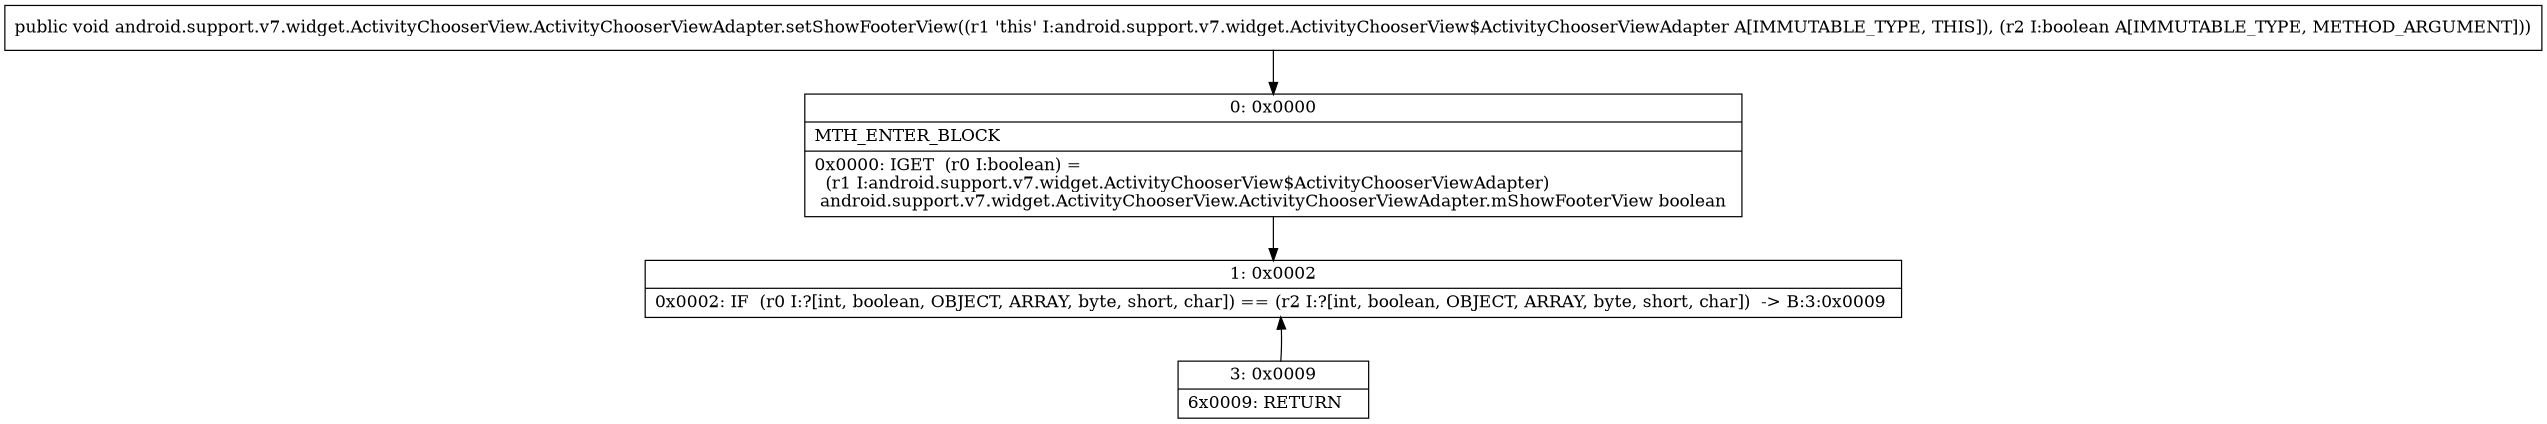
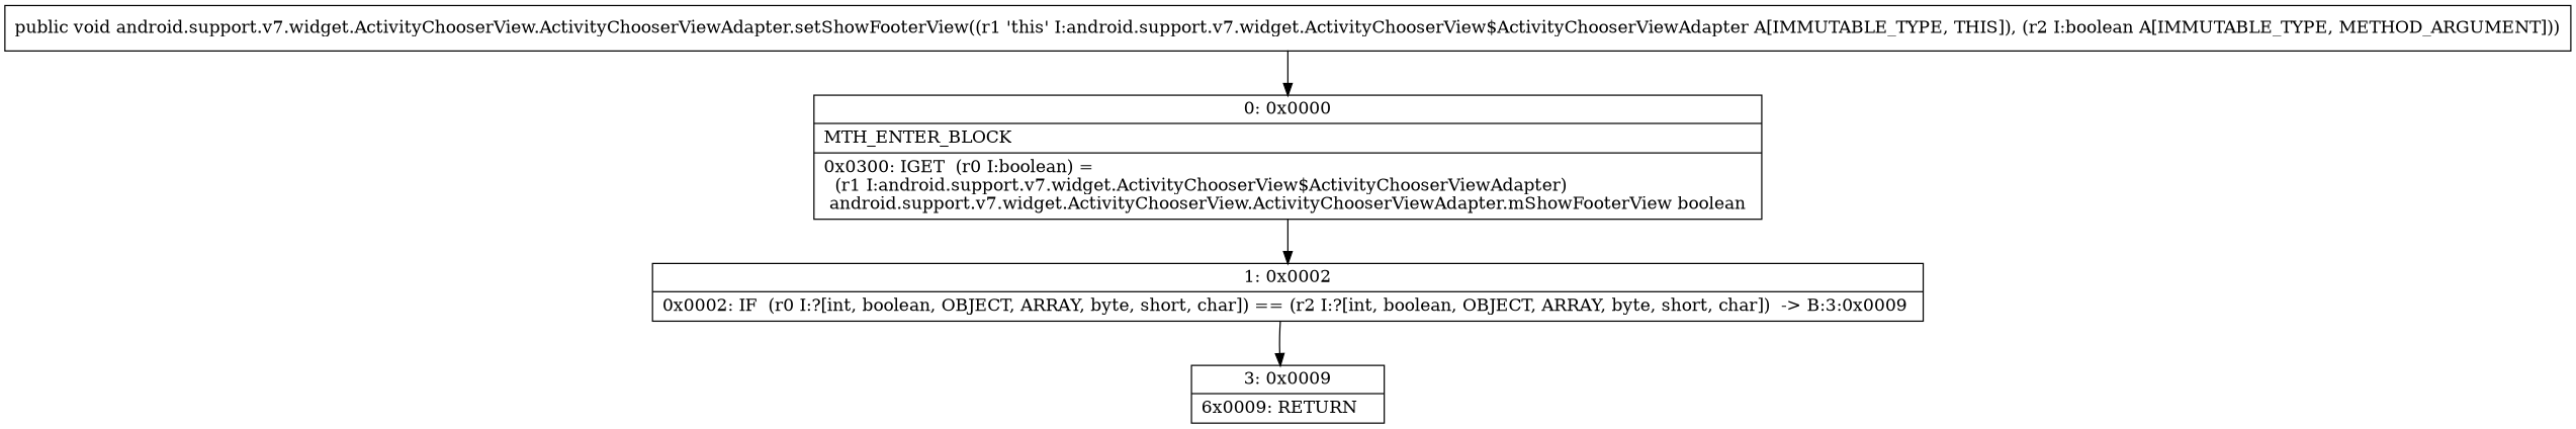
  digraph {
    node [shape=record]
-   n1 [label="{0\:\ 0x0000|MTH_ENTER_BLOCK\l|0x0000: IGET  (r0 I:boolean) = \l  (r1 I:android.support.v7.widget.ActivityChooserView$ActivityChooserViewAdapter)\l android.support.v7.widget.ActivityChooserView.ActivityChooserViewAdapter.mShowFooterView boolean \l}"]
+   n1 [label="{0\:\ 0x0000|MTH_ENTER_BLOCK\l|0x0300: IGET  (r0 I:boolean) = \l  (r1 I:android.support.v7.widget.ActivityChooserView$ActivityChooserViewAdapter)\l android.support.v7.widget.ActivityChooserView.ActivityChooserViewAdapter.mShowFooterView boolean \l}"]
    n2 [label="{1\:\ 0x0002|0x0002: IF  (r0 I:?[int, boolean, OBJECT, ARRAY, byte, short, char]) == (r2 I:?[int, boolean, OBJECT, ARRAY, byte, short, char])  \-\> B:3:0x0009 \l}"]
    n3 [label="{3\:\ 0x0009|6x0009: RETURN   \l}"]
    n4 [label="{public void android.support.v7.widget.ActivityChooserView.ActivityChooserViewAdapter.setShowFooterView((r1 'this' I:android.support.v7.widget.ActivityChooserView$ActivityChooserViewAdapter A[IMMUTABLE_TYPE, THIS]), (r2 I:boolean A[IMMUTABLE_TYPE, METHOD_ARGUMENT])) }"]
    n1 -> n2
-   n3 -> n2
+   n2 -> n3
    n4 -> n1
  }
